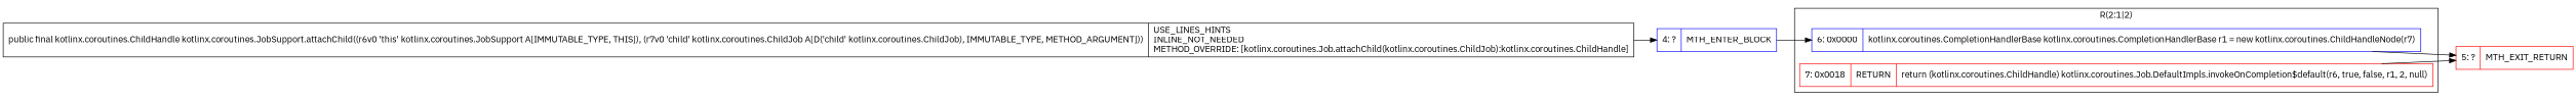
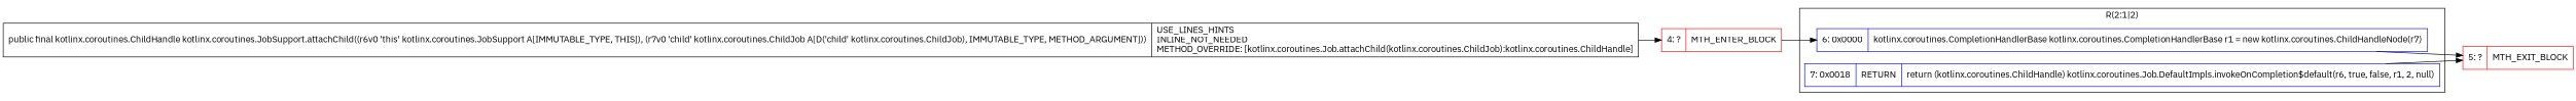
  digraph {
    fontname="IBM Plex Sans"
    rankdir=LR
    node [color=blue fontname="IBM Plex Sans" shape=record]
    edge [fontname="IBM Plex Sans"]
    n1 [label="{6\:\ 0x0000|kotlinx.coroutines.CompletionHandlerBase kotlinx.coroutines.CompletionHandlerBase r1 = new kotlinx.coroutines.ChildHandleNode(r7)\l}"]
-   n2 [color=red label="{7\:\ 0x0018|RETURN\l|return (kotlinx.coroutines.ChildHandle) kotlinx.coroutines.Job.DefaultImpls.invokeOnCompletion$default(r6, true, false, r1, 2, null)\l}"]
-   n3 [color=red label="{5\:\ ?|MTH_EXIT_RETURN\l}"]
-   n4 [label="{4\:\ ?|MTH_ENTER_BLOCK\l}"]
+   n2 [label="{7\:\ 0x0018|RETURN\l|return (kotlinx.coroutines.ChildHandle) kotlinx.coroutines.Job.DefaultImpls.invokeOnCompletion$default(r6, true, false, r1, 2, null)\l}"]
+   n3 [color=red label="{5\:\ ?|MTH_EXIT_BLOCK\l}"]
+   n4 [color=red label="{4\:\ ?|MTH_ENTER_BLOCK\l}"]
    n5 [label="{public final kotlinx.coroutines.ChildHandle kotlinx.coroutines.JobSupport.attachChild((r6v0 'this' kotlinx.coroutines.JobSupport A[IMMUTABLE_TYPE, THIS]), (r7v0 'child' kotlinx.coroutines.ChildJob A[D('child' kotlinx.coroutines.ChildJob), IMMUTABLE_TYPE, METHOD_ARGUMENT]))  | USE_LINES_HINTS\lINLINE_NOT_NEEDED\lMETHOD_OVERRIDE: [kotlinx.coroutines.Job.attachChild(kotlinx.coroutines.ChildJob):kotlinx.coroutines.ChildHandle]\l}" color=""]
    subgraph cluster_1 {
      label="R(2:1|2)"
      n1
      n2
    }
    n1 -> n3
    n2 -> n3
    n4 -> n1
    n5 -> n4
  }
